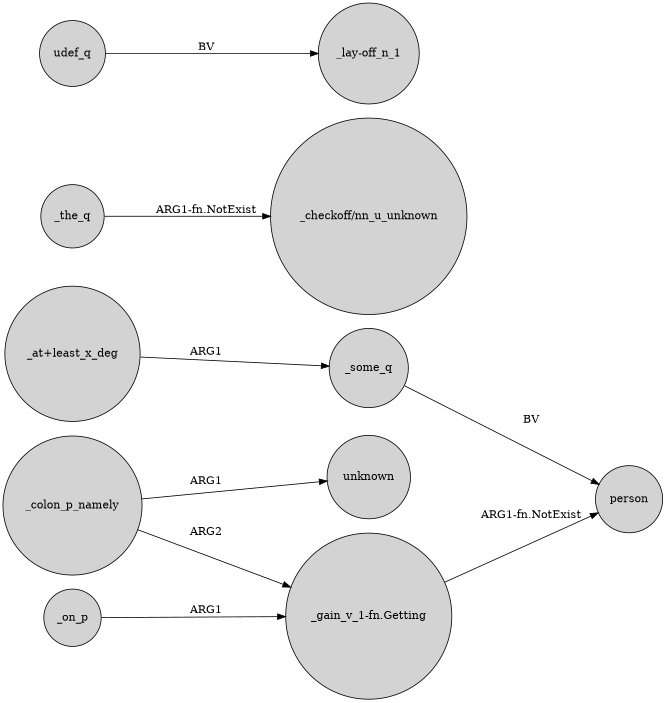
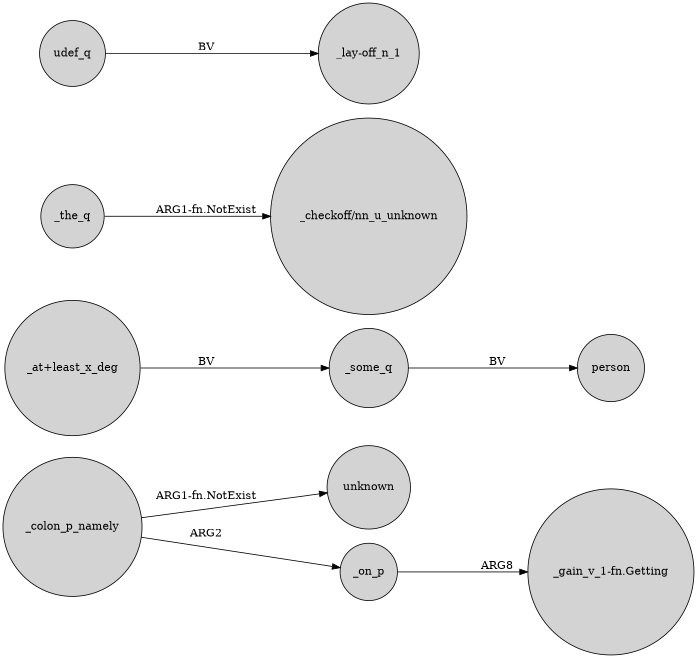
  digraph {
    rankdir=LR
    node [shape=circle style=filled]
    _colon_p_namely
    unknown
    "_gain_v_1-fn.Getting"
    person
    _the_q
    "_checkoff/nn_u_unknown"
    _some_q
    _on_p
    "_at+least_x_deg"
    udef_q
    "_lay-off_n_1"
-   _colon_p_namely -> unknown [label=ARG1]
-   _colon_p_namely -> "_gain_v_1-fn.Getting" [label=ARG2]
-   "_gain_v_1-fn.Getting" -> person [label="ARG1-fn.NotExist"]
+   _colon_p_namely -> unknown [label="ARG1-fn.NotExist"]
+   _colon_p_namely -> _on_p [label=ARG2]
    _the_q -> "_checkoff/nn_u_unknown" [label="ARG1-fn.NotExist"]
    _some_q -> person [label=BV]
-   _on_p -> "_gain_v_1-fn.Getting" [label=ARG1]
-   "_at+least_x_deg" -> _some_q [label=ARG1]
+   _on_p -> "_gain_v_1-fn.Getting" [label=ARG8]
+   "_at+least_x_deg" -> _some_q [label=BV]
    udef_q -> "_lay-off_n_1" [label=BV]
  }
